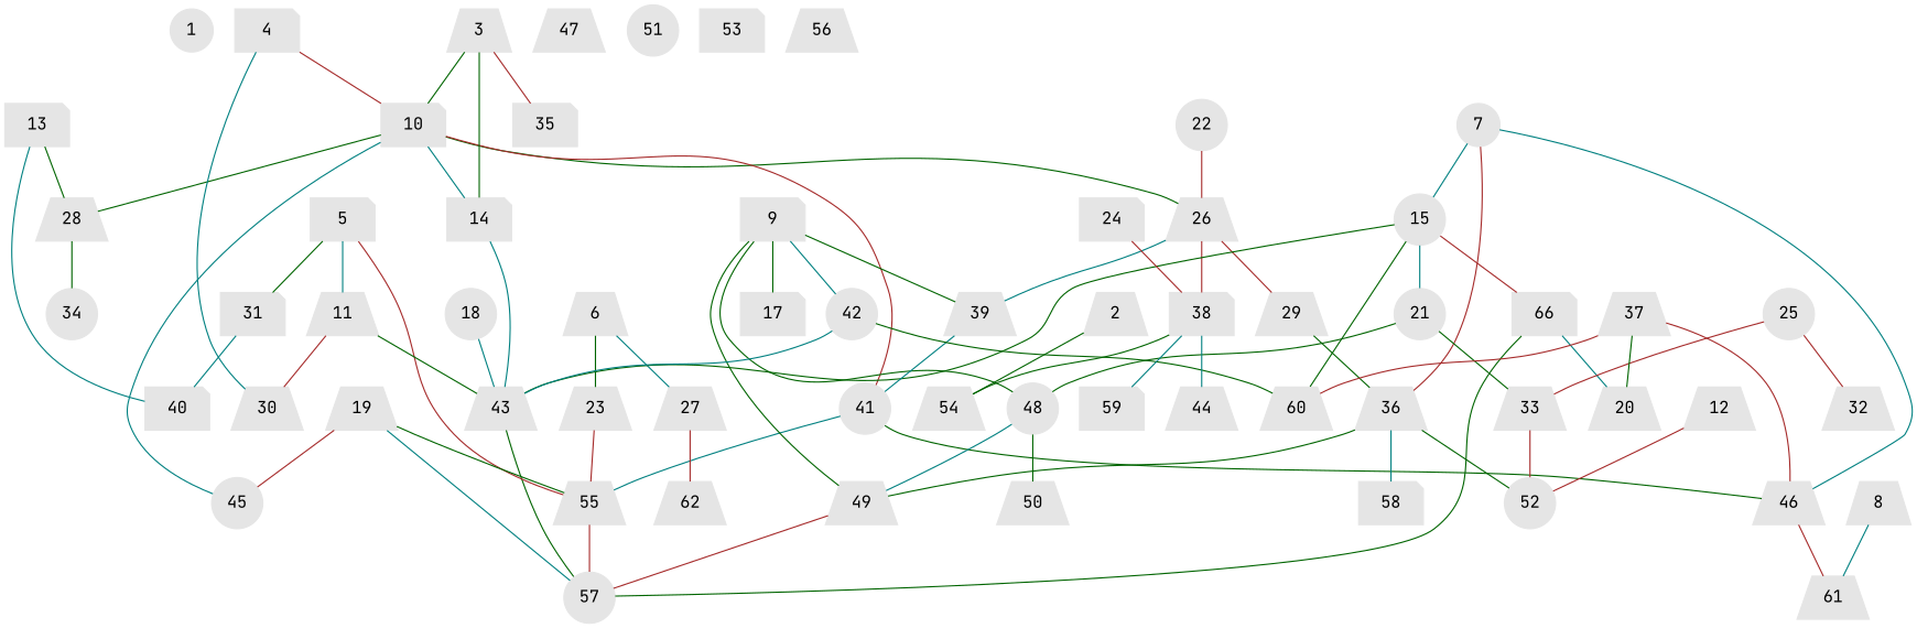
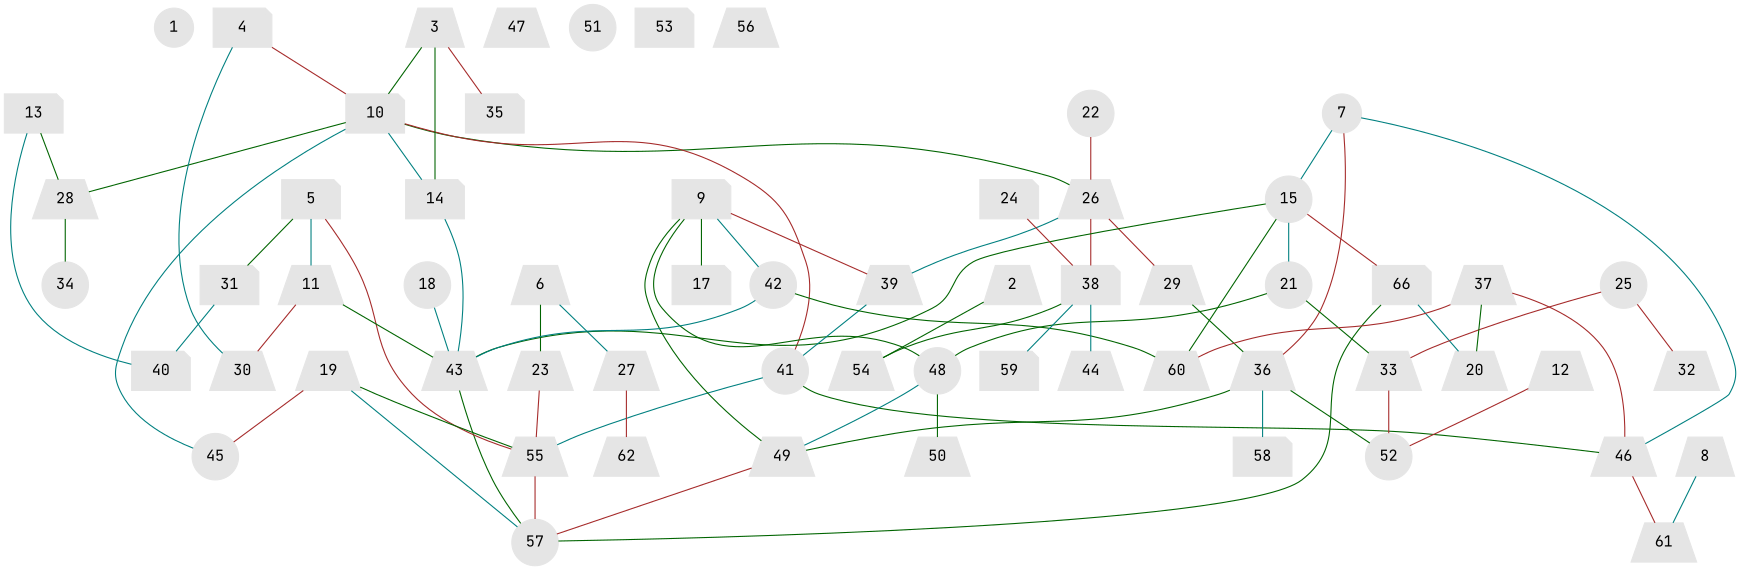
  graph {
    fontname="JetBrains Mono"
    node [color=gray90 fontname="JetBrains Mono" shape=trapezium style=filled]
    edge [color=darkgreen fontname="JetBrains Mono"]
    1 [shape=circle]
    2
    54
    10 [shape=note]
    3
    14 [shape=note]
    35 [shape=note]
    26
    28
    41 [shape=circle]
    45 [shape=circle]
    43
    4 [shape=note]
    30
    5 [shape=note]
    11
    31 [shape=note]
    55
    40 [shape=note]
    57 [shape=circle]
    6
    23
    27
    62
    7 [shape=circle]
    15 [shape=circle]
    36
    46
    n29 [label=66 shape=note]
    21 [shape=circle]
    60
    49
    52 [shape=circle]
    58 [shape=note]
    61
    8
    9 [shape=note]
    17 [shape=note]
    39
    42 [shape=circle]
    48 [shape=circle]
    50
    38 [shape=note]
    29
    34 [shape=circle]
    12
    13 [shape=note]
    20
    33
    18 [shape=circle]
    19
    22 [shape=circle]
    24 [shape=note]
    44
    59 [shape=note]
    25 [shape=circle]
    32
    37
    47
    51 [shape=circle]
    53 [shape=note]
    56
    2 -- 54
    10 -- 14 [color=teal]
    10 -- 26
    10 -- 28
    10 -- 41 [color=brown]
    10 -- 45 [color=teal]
    3 -- 10
    3 -- 14
    3 -- 35 [color=brown]
    14 -- 43 [color=teal]
    26 -- 39 [color=teal]
    26 -- 38 [color=brown]
    26 -- 29 [color=brown]
    28 -- 34
    41 -- 55 [color=teal]
    41 -- 46
    43 -- 57
    4 -- 10 [color=brown]
    4 -- 30 [color=teal]
    5 -- 11 [color=teal]
    5 -- 31
    5 -- 55 [color=brown]
    11 -- 43
    11 -- 30 [color=brown]
    31 -- 40 [color=teal]
    55 -- 57 [color=brown]
    6 -- 23
    6 -- 27 [color=teal]
    23 -- 55 [color=brown]
    27 -- 62 [color=brown]
    7 -- 15 [color=teal]
    7 -- 36 [color=brown]
    7 -- 46 [color=teal]
    15 -- 43
    15 -- n29 [color=brown]
    15 -- 21 [color=teal]
    15 -- 60
    36 -- 49
    36 -- 52
    36 -- 58 [color=teal]
    46 -- 61 [color=brown]
    n29 -- 57
    n29 -- 20 [color=teal]
    21 -- 48
    21 -- 33
    49 -- 57 [color=brown]
    8 -- 61 [color=teal]
    9 -- 49
    9 -- 17
-   9 -- 39
+   9 -- 39 [color=brown]
    9 -- 42 [color=teal]
    9 -- 48
    39 -- 41 [color=teal]
    42 -- 43 [color=teal]
    42 -- 60
    48 -- 49 [color=teal]
    48 -- 50
    38 -- 54
    38 -- 44 [color=teal]
    38 -- 59 [color=teal]
    29 -- 36
    12 -- 52 [color=brown]
    13 -- 28
    13 -- 40 [color=teal]
    33 -- 52 [color=brown]
    18 -- 43 [color=teal]
    19 -- 45 [color=brown]
    19 -- 55
    19 -- 57 [color=teal]
    22 -- 26 [color=brown]
    24 -- 38 [color=brown]
    25 -- 33 [color=brown]
    25 -- 32 [color=brown]
    37 -- 46 [color=brown]
    37 -- 60 [color=brown]
    37 -- 20
  }
